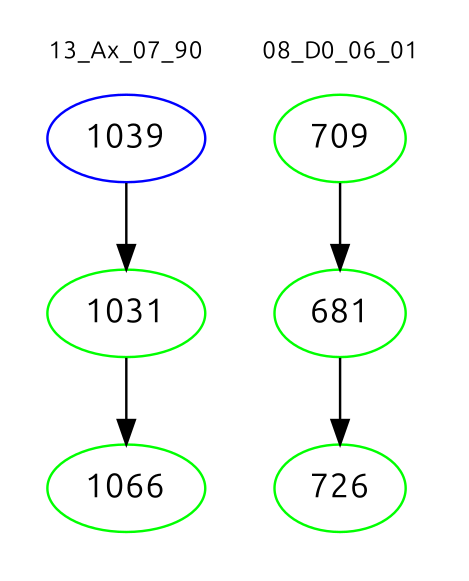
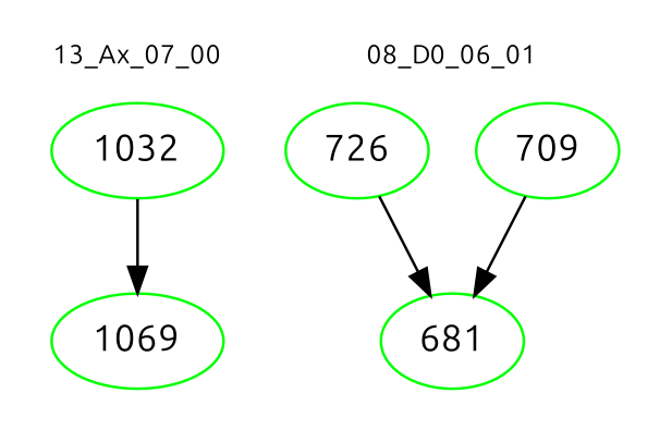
  digraph {
    fontname=Ubuntu
    node [color=green fontname=Ubuntu]
    edge [color=black fontname=Ubuntu]
-   n1 [color=blue label=1039]
-   n2 [label=1031]
-   n3 [label=1066]
+   n2 [label=1032]
+   n3 [label=1069]
    n4 [label=709]
    n5 [label=681]
    n6 [label=726]
    subgraph cluster_1 {
      color=white
      fontsize=10
-     label="13_Ax_07_90"
-     n1
+     label="13_Ax_07_00"
      n2
      n3
    }
    subgraph cluster_2 {
      color=white
      fontsize=10
      label="08_D0_06_01"
      n4
      n5
      n6
    }
-   n1 -> n2
    n2 -> n3
    n4 -> n5
-   n5 -> n6
+   n6 -> n5
  }
